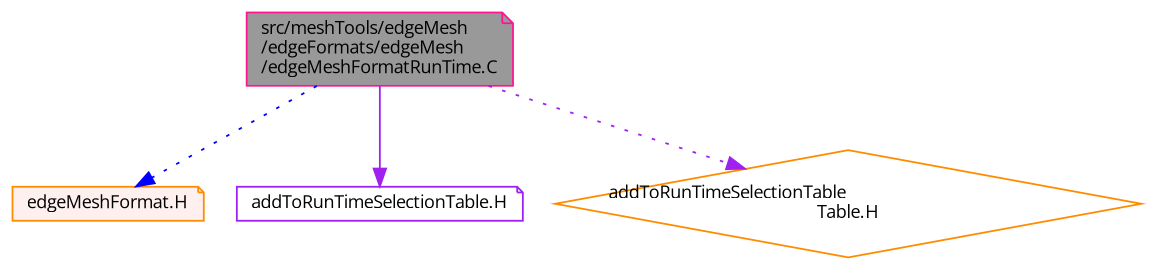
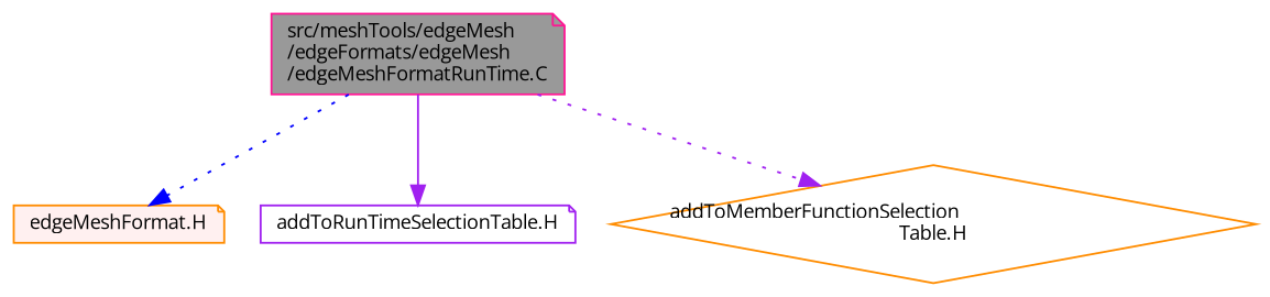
  digraph {
    fontname="Open Sans"
    node [color=darkorange fillcolor=white fontname="Open Sans" fontsize=10 shape=note style=filled]
    edge [color=purple fontname="Open Sans" fontsize=10 labelfontname=Helvetica labelfontsize=10 style=dotted]
    n1 [color=deeppink fillcolor=grey60 fontcolor=black height=0.2 label="src/meshTools/edgeMesh\l/edgeFormats/edgeMesh\l/edgeMeshFormatRunTime.C" width=0.4]
    n2 [fillcolor="#FFF0F0" height=0.2 label="edgeMeshFormat.H" width=0.4]
    n3 [color=purple height=0.2 label="addToRunTimeSelectionTable.H" width=0.4]
-   n4 [height=0.2 label="addToRunTimeSelectionTable\lTable.H" shape=diamond width=0.4]
+   n4 [height=0.2 label="addToMemberFunctionSelection\lTable.H" shape=diamond width=0.4]
    n1 -> n2 [color=blue]
    n1 -> n3 [style=solid]
    n1 -> n4
  }
